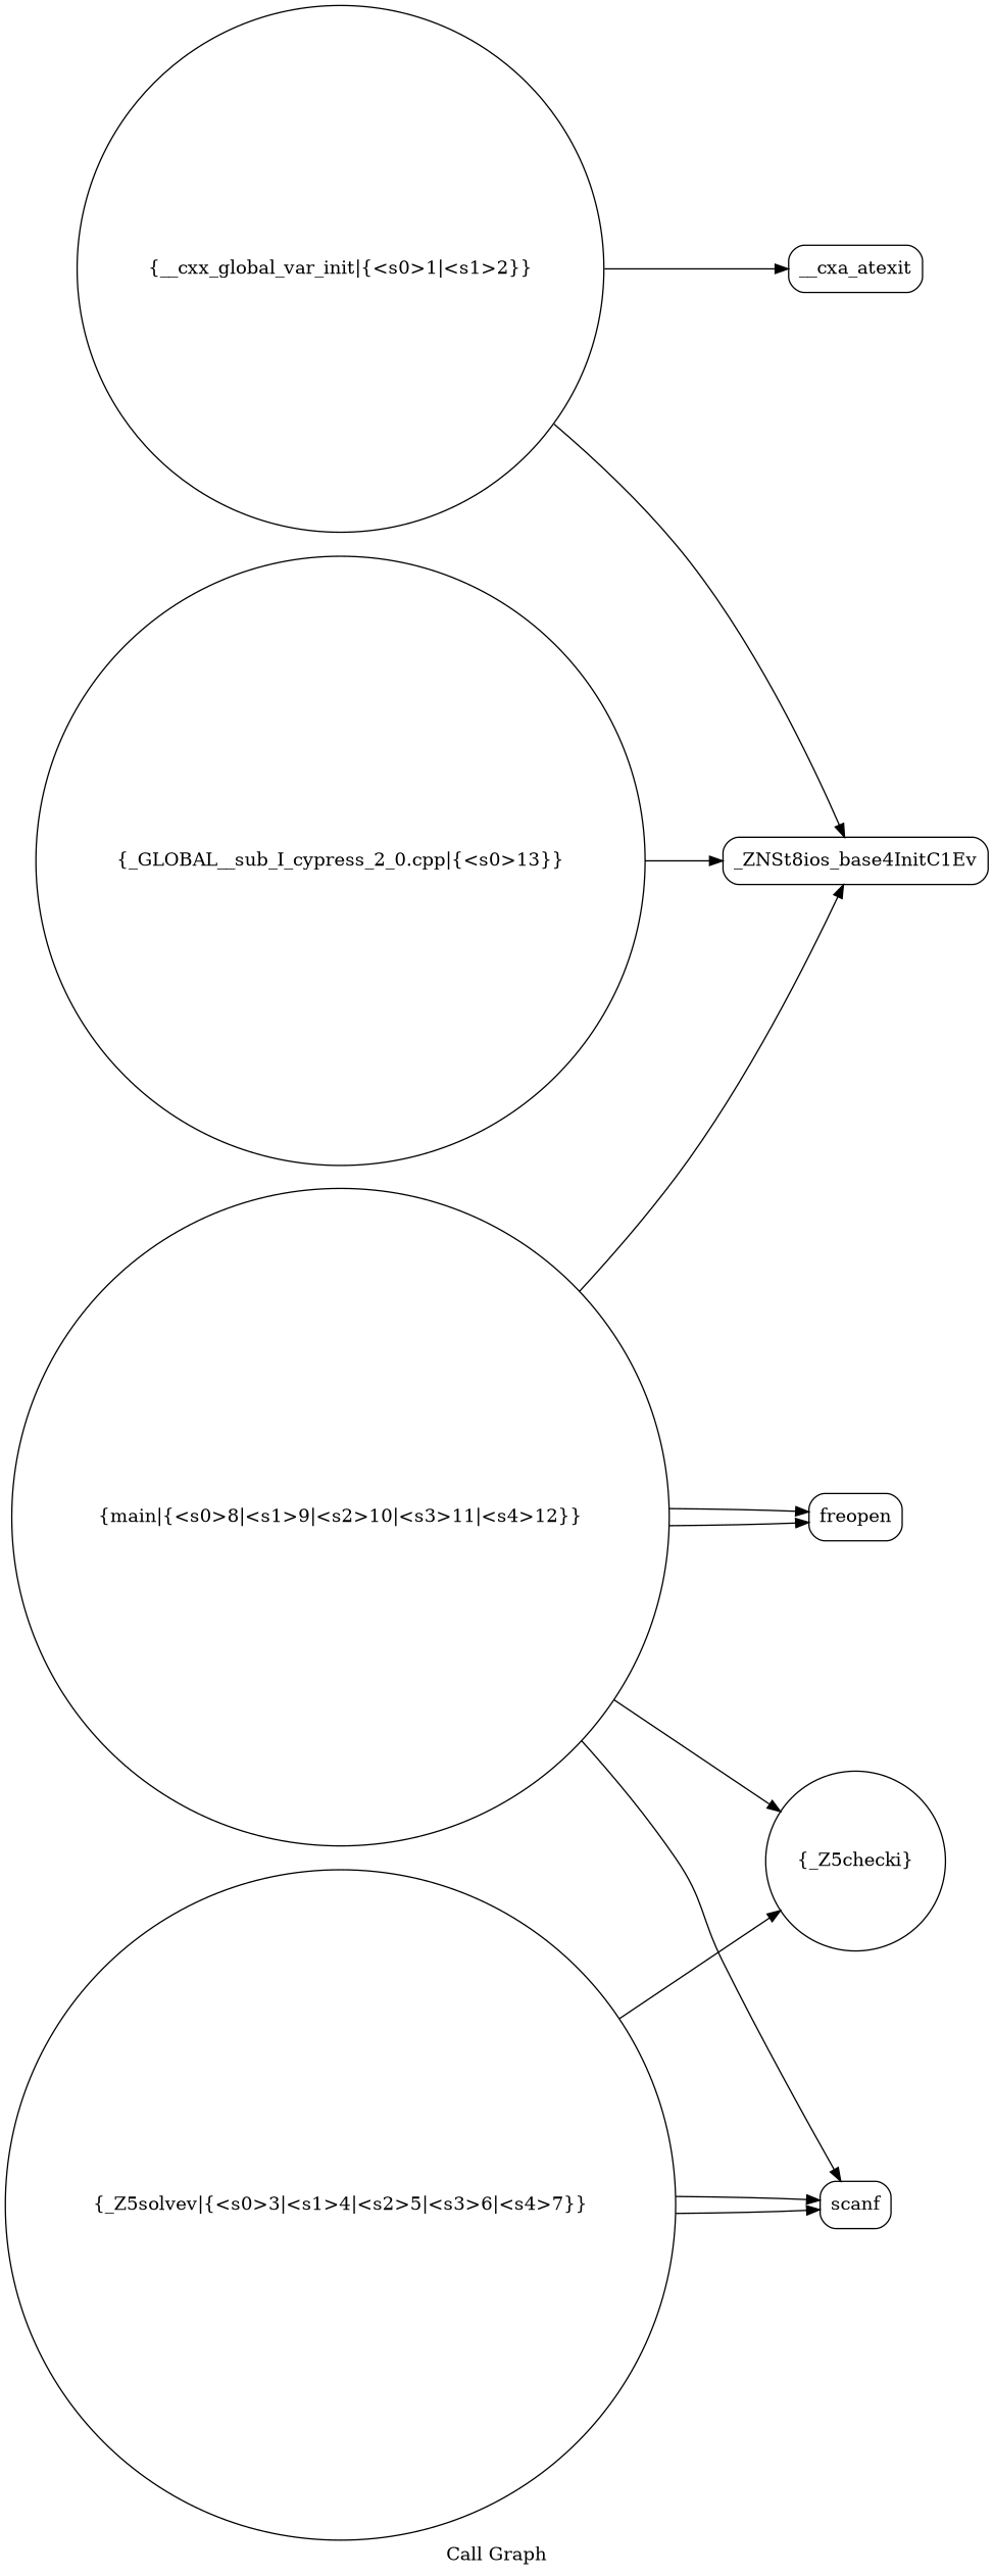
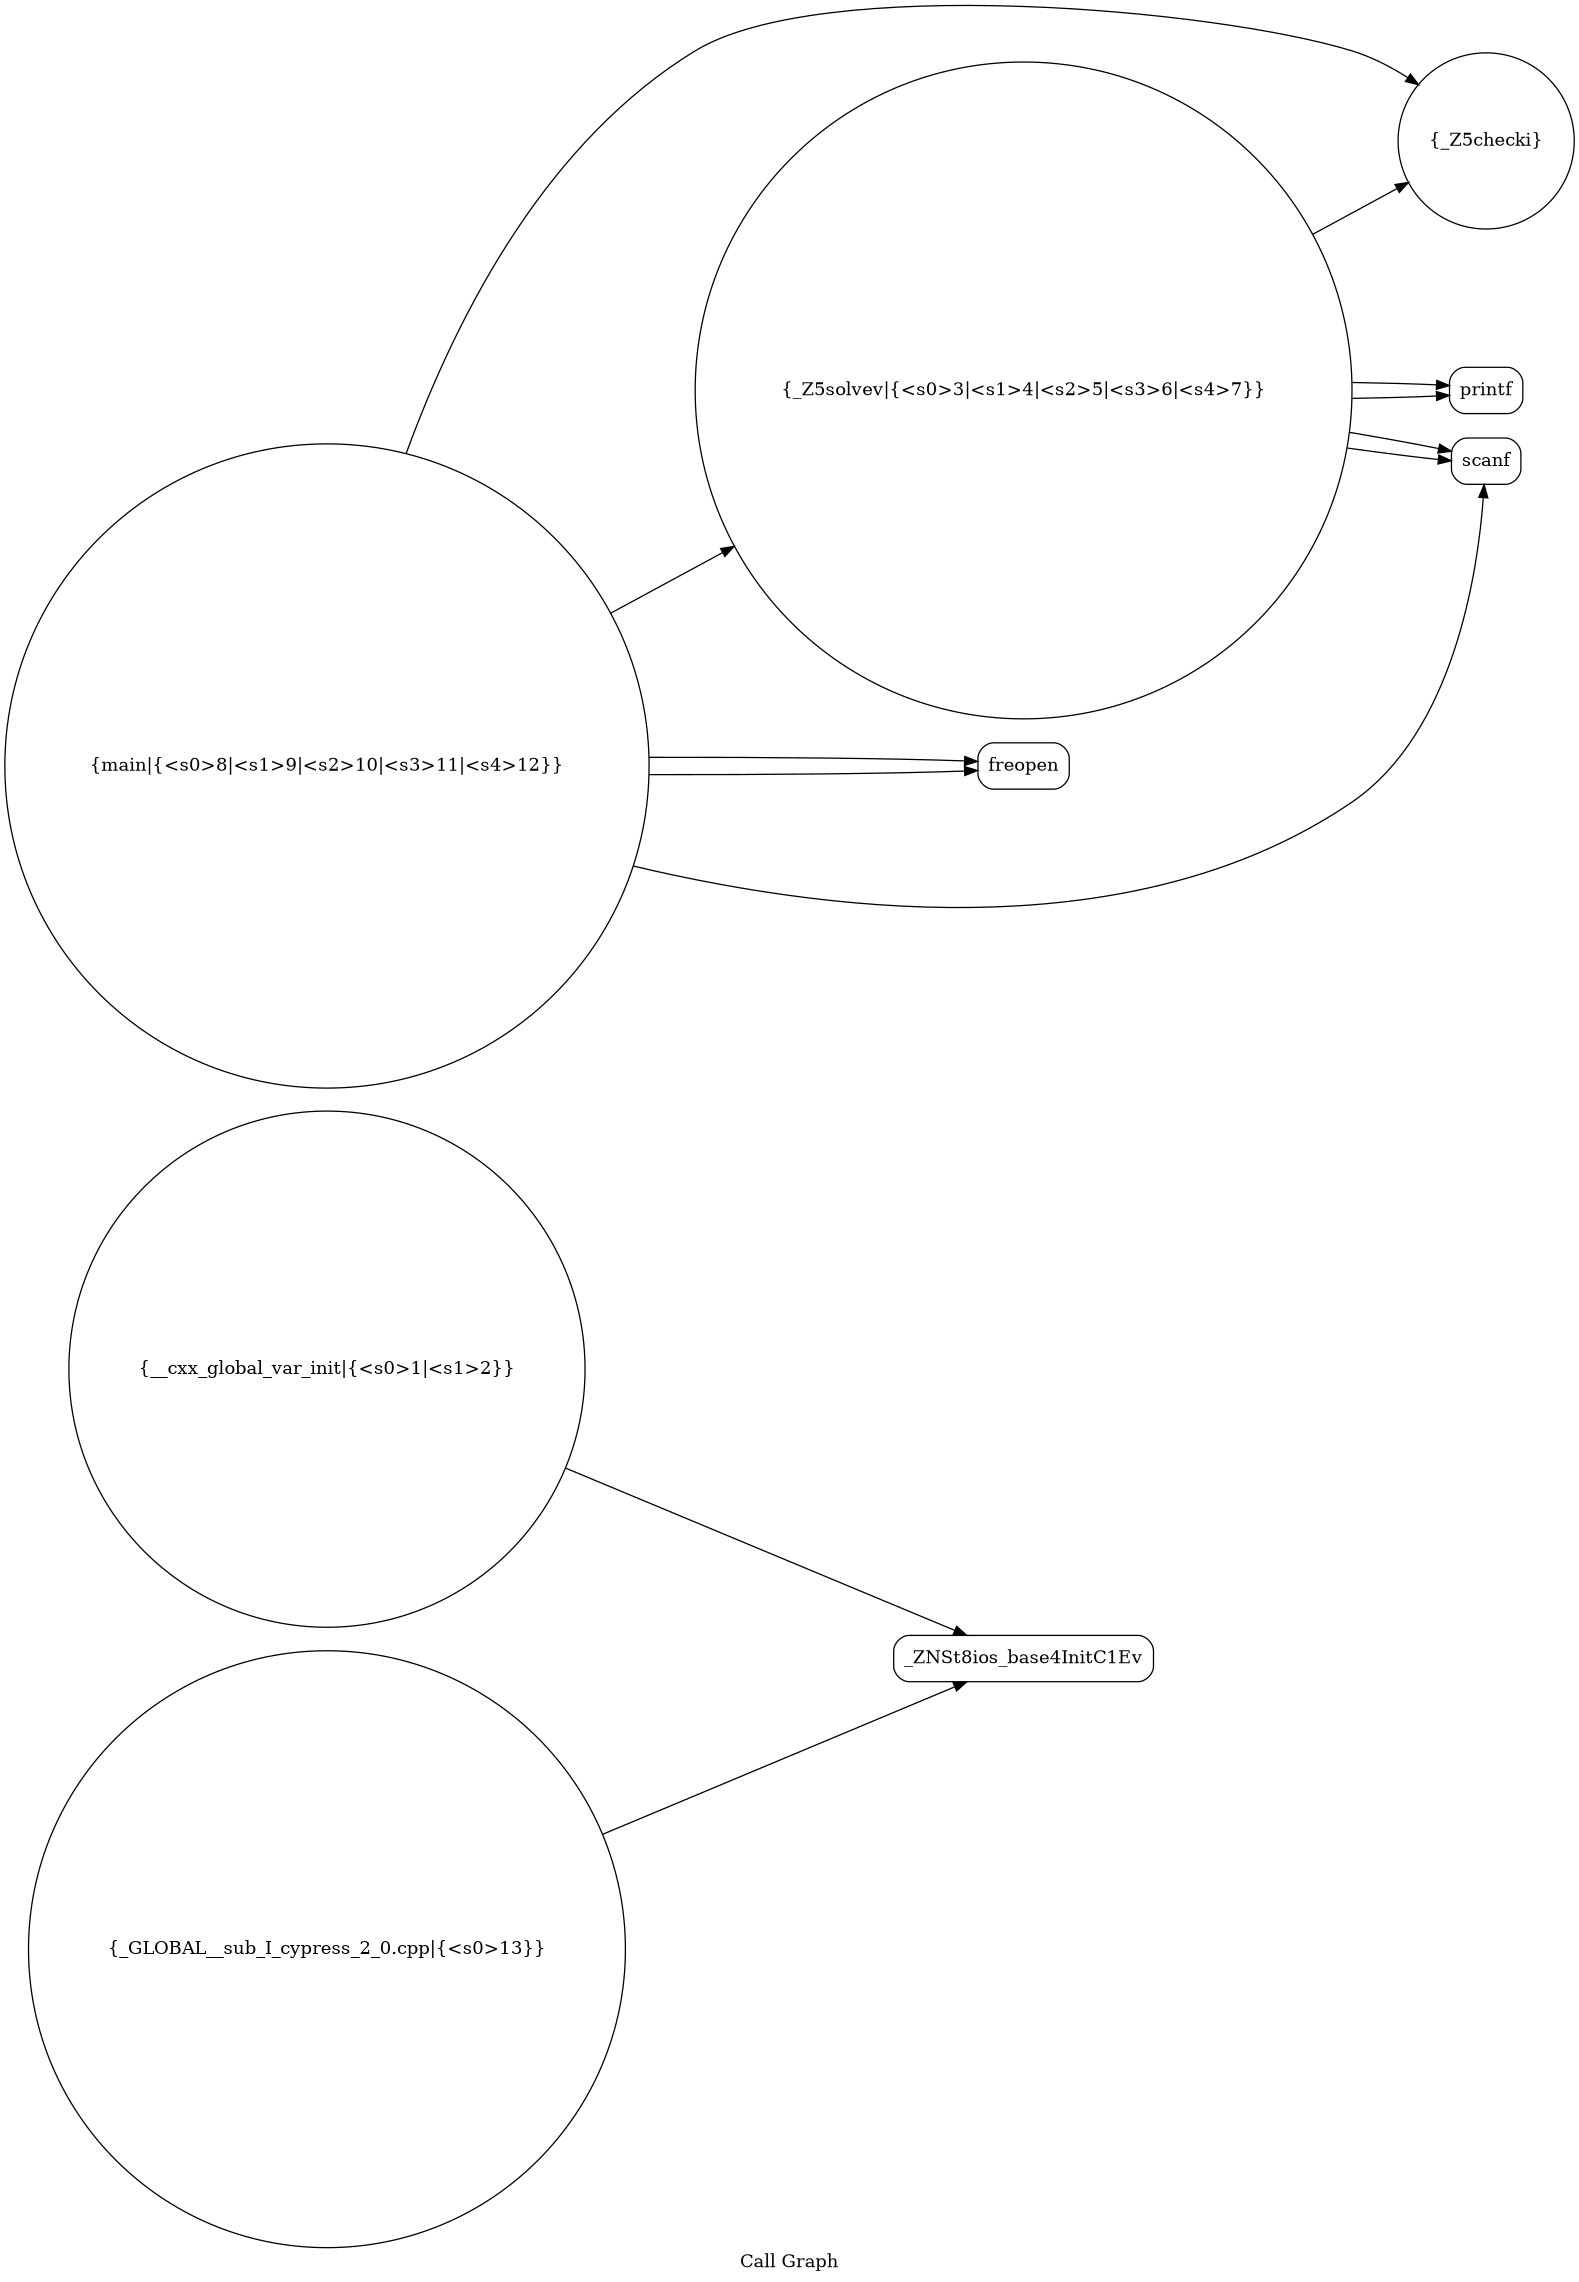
  digraph {
    label="Call Graph"
    rankdir=LR
    node [shape=circle]
    edge [color=black tailport=s0]
    n1 [label="{__cxx_global_var_init|{<s0>1|<s1>2}}"]
    n2 [label="{_ZNSt8ios_base4InitC1Ev}" shape=Mrecord]
-   n3 [label="{__cxa_atexit}" shape=Mrecord]
+   n4 [label="{printf}" shape=Mrecord]
    n5 [label="{freopen}" shape=Mrecord]
    n6 [label="{_Z5checki}"]
    n7 [label="{scanf}" shape=Mrecord]
    n8 [label="{main|{<s0>8|<s1>9|<s2>10|<s3>11|<s4>12}}"]
    n9 [label="{_Z5solvev|{<s0>3|<s1>4|<s2>5|<s3>6|<s4>7}}"]
    n10 [label="{_GLOBAL__sub_I_cypress_2_0.cpp|{<s0>13}}"]
    n1 -> n2
-   n1 -> n3 [tailport=s1]
    n8 -> n5
    n8 -> n5 [tailport=s1]
    n8 -> n6 [tailport=s3]
    n8 -> n7 [tailport=s2]
-   n8 -> n2 [tailport=s4]
+   n8 -> n9 [tailport=s4]
+   n9 -> n4 [tailport=s3]
+   n9 -> n4 [tailport=s4]
    n9 -> n6 [tailport=s2]
    n9 -> n7
    n9 -> n7 [tailport=s1]
    n10 -> n2
  }
